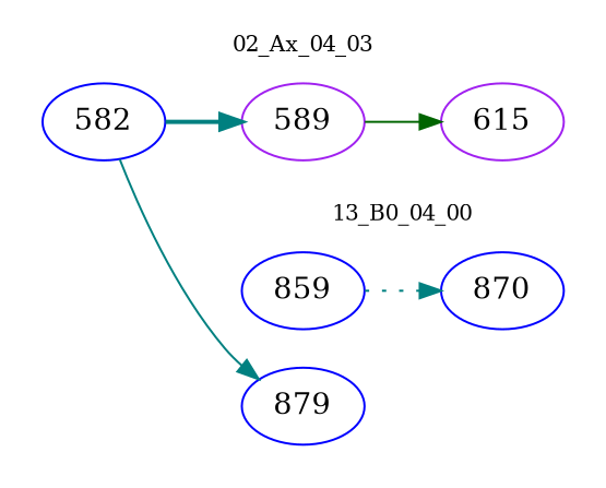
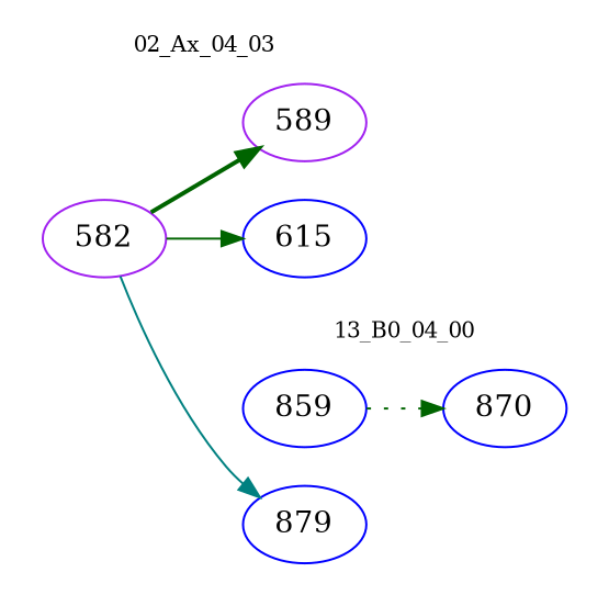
  digraph {
    rankdir=LR
    node [color=blue]
    edge [color=darkgreen style=solid]
-   n1 [label=582]
-   n2 [color=purple label=615]
+   n1 [color=purple label=582]
+   n2 [label=615]
    n3 [color=purple label=589]
    n4 [label=859]
    n5 [label=870]
    n6 [label=879]
    subgraph cluster_1 {
      color=white
      fontsize=10
      label="02_Ax_04_03"
      n1
      n2
      n3
    }
    subgraph cluster_2 {
      color=white
      fontsize=10
      label="13_B0_04_00"
      n4
      n5
      n6
    }
-   n3 -> n2
-   n1 -> n3 [color=teal style=bold]
+   n1 -> n2
+   n1 -> n3 [style=bold]
    n1 -> n6 [color=teal]
-   n4 -> n5 [color=teal style=dotted]
+   n4 -> n5 [style=dotted]
  }
